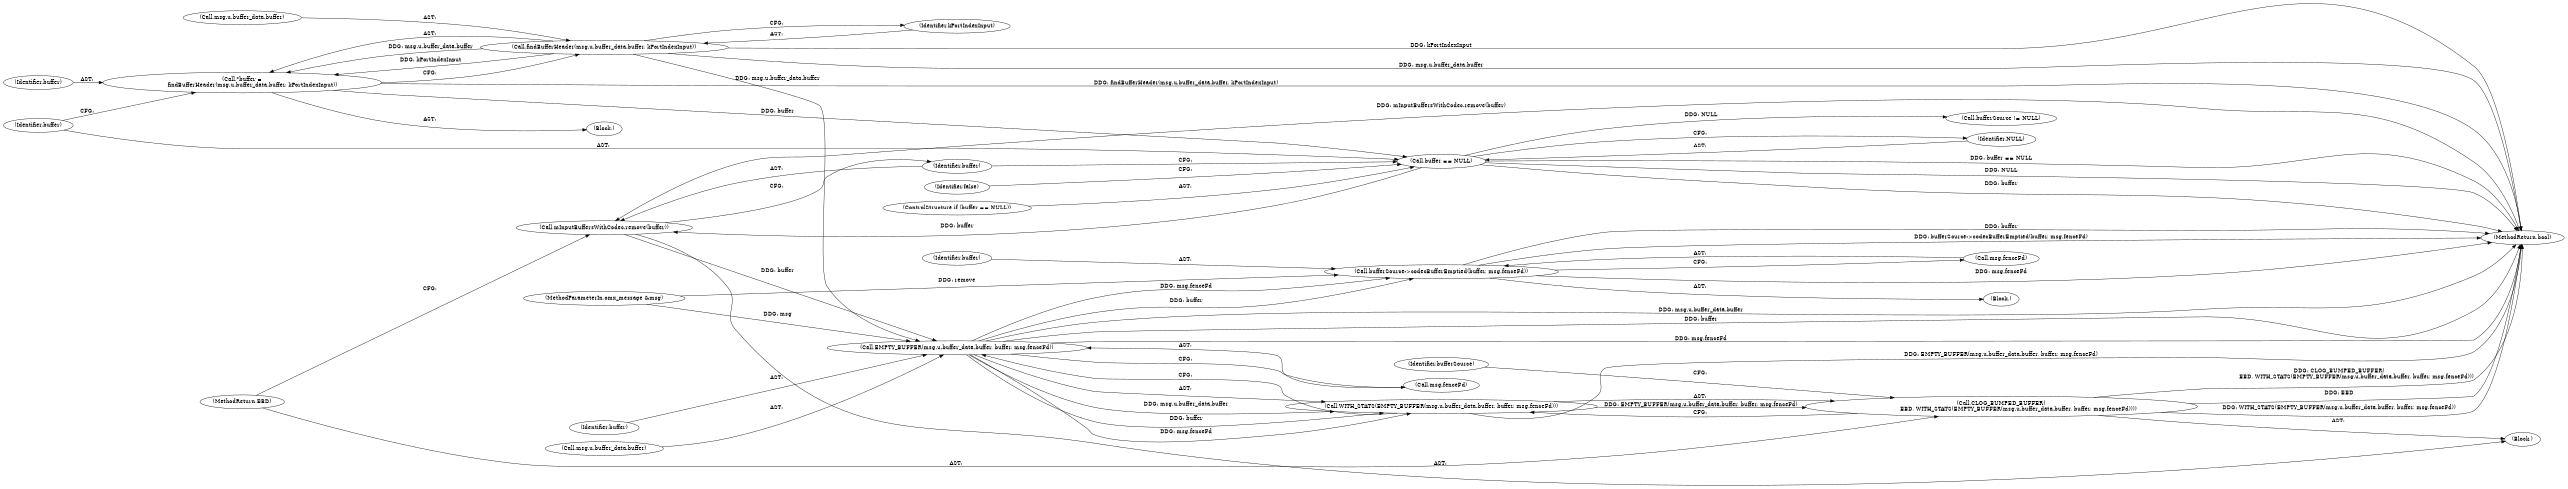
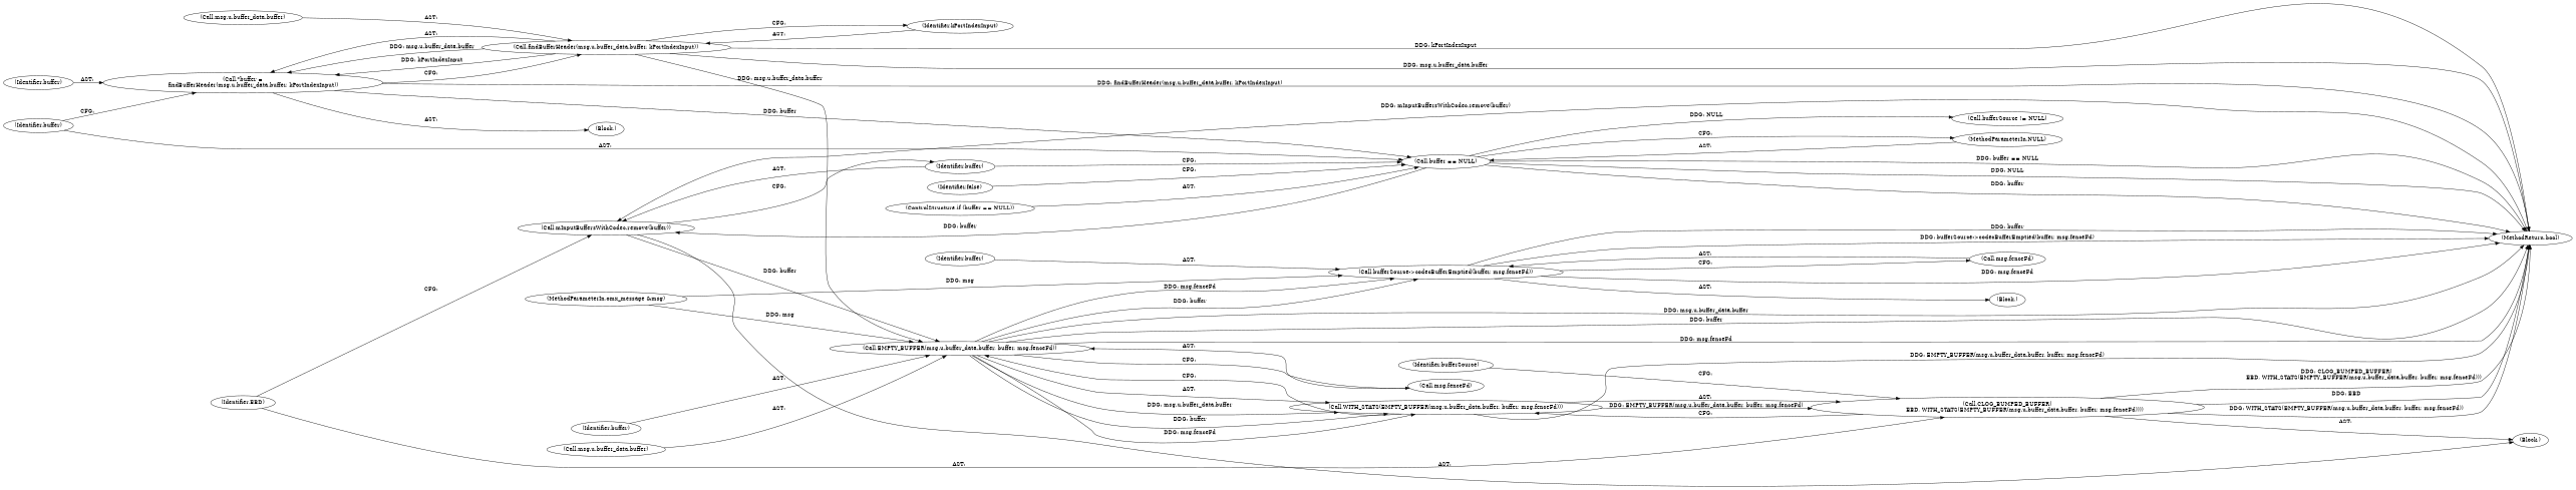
  digraph {
    fontname="DejaVu Serif"
    rankdir=LR
    node [fontname="DejaVu Serif"]
    edge [fontname="DejaVu Serif"]
    n1 [label="(Call,mInputBuffersWithCodec.remove(buffer))"]
    n2 [label="(Call,EMPTY_BUFFER(msg.u.buffer_data.buffer, buffer, msg.fenceFd))"]
    n3 [label="(Identifier,buffer)"]
    n4 [label="(Block,)"]
    n5 [label="(MethodReturn,bool)"]
    n6 [label="(Call,WITH_STATS(EMPTY_BUFFER(msg.u.buffer_data.buffer, buffer, msg.fenceFd)))"]
    n7 [label="(Call,bufferSource->codecBufferEmptied(buffer, msg.fenceFd))"]
    n8 [label="(Call,msg.fenceFd)"]
    n9 [label="(Call,buffer == NULL)"]
    n10 [label="(Call,bufferSource != NULL)"]
-   n11 [label="(Identifier,NULL)"]
+   n11 [label="(MethodParameterIn,NULL)"]
    n12 [label="(ControlStructure,if (buffer == NULL))"]
    n13 [label="(Call,*buffer =\n            findBufferHeader(msg.u.buffer_data.buffer, kPortIndexInput))"]
    n14 [label="(Call,findBufferHeader(msg.u.buffer_data.buffer, kPortIndexInput))"]
    n15 [label="(Block,)"]
    n16 [label="(Identifier,kPortIndexInput)"]
    n17 [label="(Call,CLOG_BUMPED_BUFFER(\n                    EBD, WITH_STATS(EMPTY_BUFFER(msg.u.buffer_data.buffer, buffer, msg.fenceFd))))"]
    n18 [label="(Block,)"]
    n19 [label="(Call,msg.fenceFd)"]
    n20 [label="(Identifier,buffer)"]
-   n21 [label="(MethodReturn,EBD)"]
+   n21 [label="(Identifier,EBD)"]
    n22 [label="(Identifier,buffer)"]
    n23 [label="(MethodParameterIn,omx_message &msg)"]
    n24 [label="(Call,msg.u.buffer_data.buffer)"]
    n25 [label="(Call,msg.u.buffer_data.buffer)"]
    n26 [label="(Identifier,bufferSource)"]
    n27 [label="(Identifier,buffer)"]
    n28 [label="(Identifier,buffer)"]
    n29 [label="(Identifier,false)"]
    n1 -> n2 [label="DDG: buffer"]
    n1 -> n3 [label="CFG: "]
    n1 -> n4 [label="AST: "]
    n2 -> n5 [label="DDG: msg.u.buffer_data.buffer"]
    n2 -> n5 [label="DDG: buffer"]
    n2 -> n5 [label="DDG: msg.fenceFd"]
    n2 -> n6 [label="AST: "]
    n2 -> n6 [label="DDG: msg.u.buffer_data.buffer"]
    n2 -> n6 [label="DDG: buffer"]
    n2 -> n6 [label="DDG: msg.fenceFd"]
    n2 -> n7 [label="DDG: buffer"]
    n2 -> n7 [label="DDG: msg.fenceFd"]
    n2 -> n8 [label="CFG: "]
    n3 -> n1 [label="AST: "]
    n3 -> n9 [label="CFG: "]
    n5 -> n1 [label="DDG: mInputBuffersWithCodec.remove(buffer)"]
    n6 -> n2 [label="CFG: "]
    n6 -> n5 [label="DDG: EMPTY_BUFFER(msg.u.buffer_data.buffer, buffer, msg.fenceFd)"]
    n6 -> n17 [label="AST: "]
    n6 -> n17 [label="DDG: EMPTY_BUFFER(msg.u.buffer_data.buffer, buffer, msg.fenceFd)"]
    n7 -> n5 [label="DDG: buffer"]
    n7 -> n5 [label="DDG: bufferSource->codecBufferEmptied(buffer, msg.fenceFd)"]
    n7 -> n5 [label="DDG: msg.fenceFd"]
    n7 -> n18 [label="AST: "]
    n7 -> n19 [label="CFG: "]
    n8 -> n2 [label="AST: "]
    n9 -> n1 [label="DDG: buffer"]
    n9 -> n5 [label="DDG: NULL"]
    n9 -> n5 [label="DDG: buffer"]
    n9 -> n5 [label="DDG: buffer == NULL"]
    n9 -> n10 [label="DDG: NULL"]
    n9 -> n11 [label="CFG: "]
    n11 -> n9 [label="AST: "]
    n12 -> n9 [label="AST: "]
    n13 -> n5 [label="DDG: findBufferHeader(msg.u.buffer_data.buffer, kPortIndexInput)"]
    n13 -> n9 [label="DDG: buffer"]
    n13 -> n14 [label="CFG: "]
    n13 -> n15 [label="AST: "]
    n14 -> n2 [label="DDG: msg.u.buffer_data.buffer"]
    n14 -> n5 [label="DDG: msg.u.buffer_data.buffer"]
    n14 -> n5 [label="DDG: kPortIndexInput"]
    n14 -> n13 [label="AST: "]
    n14 -> n13 [label="DDG: msg.u.buffer_data.buffer"]
    n14 -> n13 [label="DDG: kPortIndexInput"]
    n14 -> n16 [label="CFG: "]
    n16 -> n14 [label="AST: "]
    n17 -> n4 [label="AST: "]
    n17 -> n5 [label="DDG: CLOG_BUMPED_BUFFER(\n                    EBD, WITH_STATS(EMPTY_BUFFER(msg.u.buffer_data.buffer, buffer, msg.fenceFd)))"]
    n17 -> n5 [label="DDG: EBD"]
    n17 -> n5 [label="DDG: WITH_STATS(EMPTY_BUFFER(msg.u.buffer_data.buffer, buffer, msg.fenceFd))"]
    n17 -> n6 [label="CFG: "]
    n19 -> n7 [label="AST: "]
    n20 -> n13 [label="AST: "]
    n21 -> n1 [label="CFG: "]
    n21 -> n17 [label="AST: "]
    n22 -> n9 [label="AST: "]
    n22 -> n13 [label="CFG: "]
    n23 -> n2 [label="DDG: msg"]
-   n23 -> n7 [label="DDG: remove"]
+   n23 -> n7 [label="DDG: msg"]
    n24 -> n2 [label="AST: "]
    n25 -> n14 [label="AST: "]
    n26 -> n17 [label="CFG: "]
    n27 -> n7 [label="AST: "]
    n28 -> n2 [label="AST: "]
    n29 -> n9 [label="CFG: "]
  }
